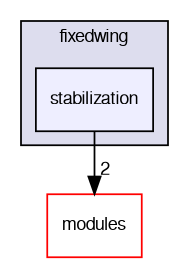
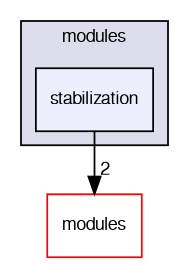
  digraph {
    compound=true
    node [fontname=FreeSans fontsize=10 shape=box style=filled]
    n1 [fillcolor="#eeeeff" label=stabilization pencolor=black]
    n2 [color=red fillcolor=white label=modules]
    subgraph cluster_1 {
      bgcolor="#ddddee"
      fontname=FreeSans
      fontsize=10
-     label=fixedwing
+     label=modules
      pencolor=black
      n1
    }
    n1 -> n2 [headlabel=2 labeldistance=1.5 labelfontname=FreeSans labelfontsize=10]
  }
